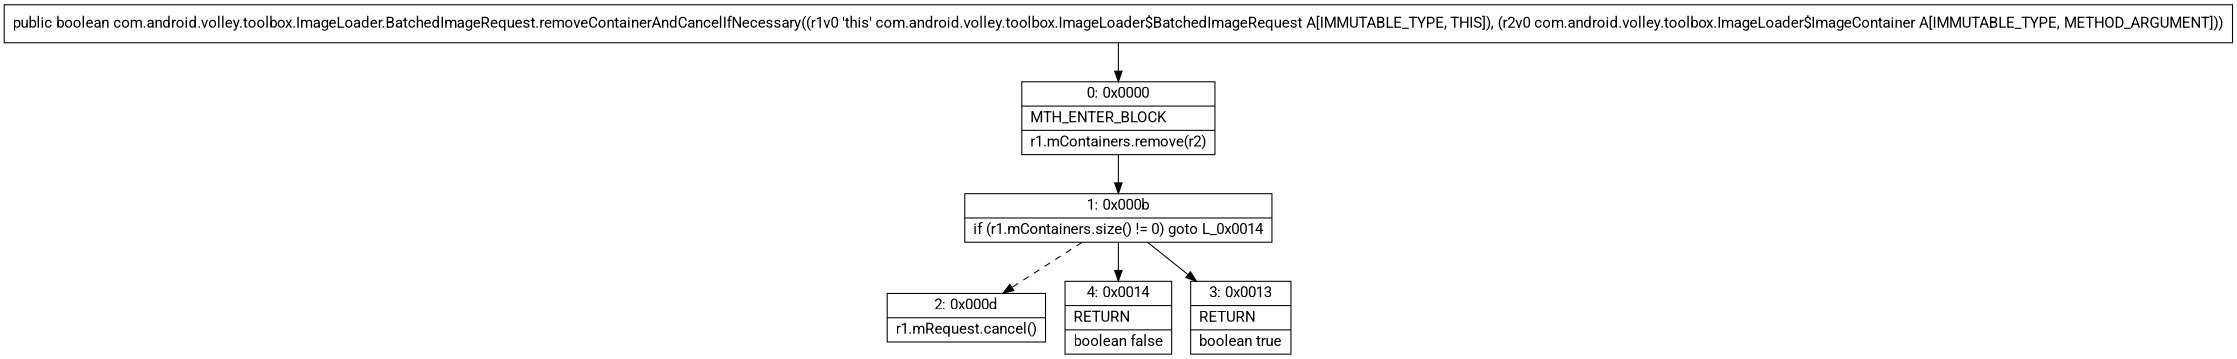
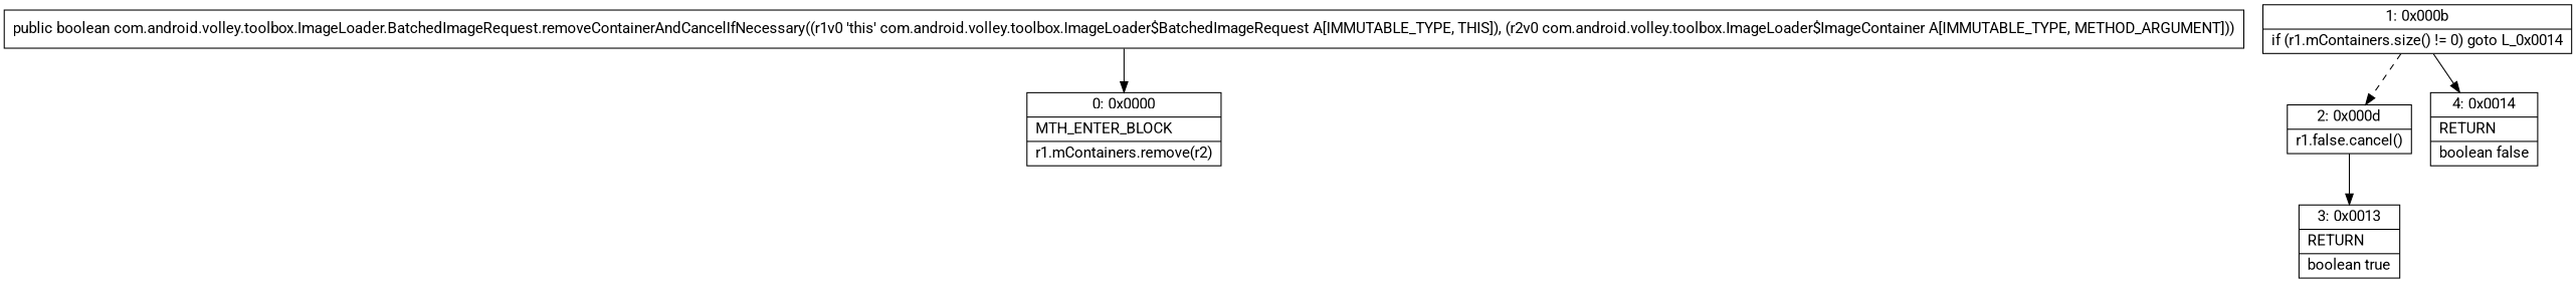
  digraph {
    fontname=Roboto
    node [fontname=Roboto shape=record]
    edge [fontname=Roboto]
    n1 [label="{0\:\ 0x0000|MTH_ENTER_BLOCK\l|r1.mContainers.remove(r2)\l}"]
    n2 [label="{1\:\ 0x000b|if (r1.mContainers.size() != 0) goto L_0x0014\l}"]
-   n3 [label="{2\:\ 0x000d|r1.mRequest.cancel()\l}"]
+   n3 [label="{2\:\ 0x000d|r1.false.cancel()\l}"]
    n4 [label="{4\:\ 0x0014|RETURN\l|boolean false\l}"]
    n5 [label="{3\:\ 0x0013|RETURN\l|boolean true\l}"]
    n6 [label="{public boolean com.android.volley.toolbox.ImageLoader.BatchedImageRequest.removeContainerAndCancelIfNecessary((r1v0 'this' com.android.volley.toolbox.ImageLoader$BatchedImageRequest A[IMMUTABLE_TYPE, THIS]), (r2v0 com.android.volley.toolbox.ImageLoader$ImageContainer A[IMMUTABLE_TYPE, METHOD_ARGUMENT])) }"]
-   n1 -> n2
    n2 -> n3 [style=dashed]
    n2 -> n4
-   n2 -> n5
+   n3 -> n5
    n6 -> n1
  }
